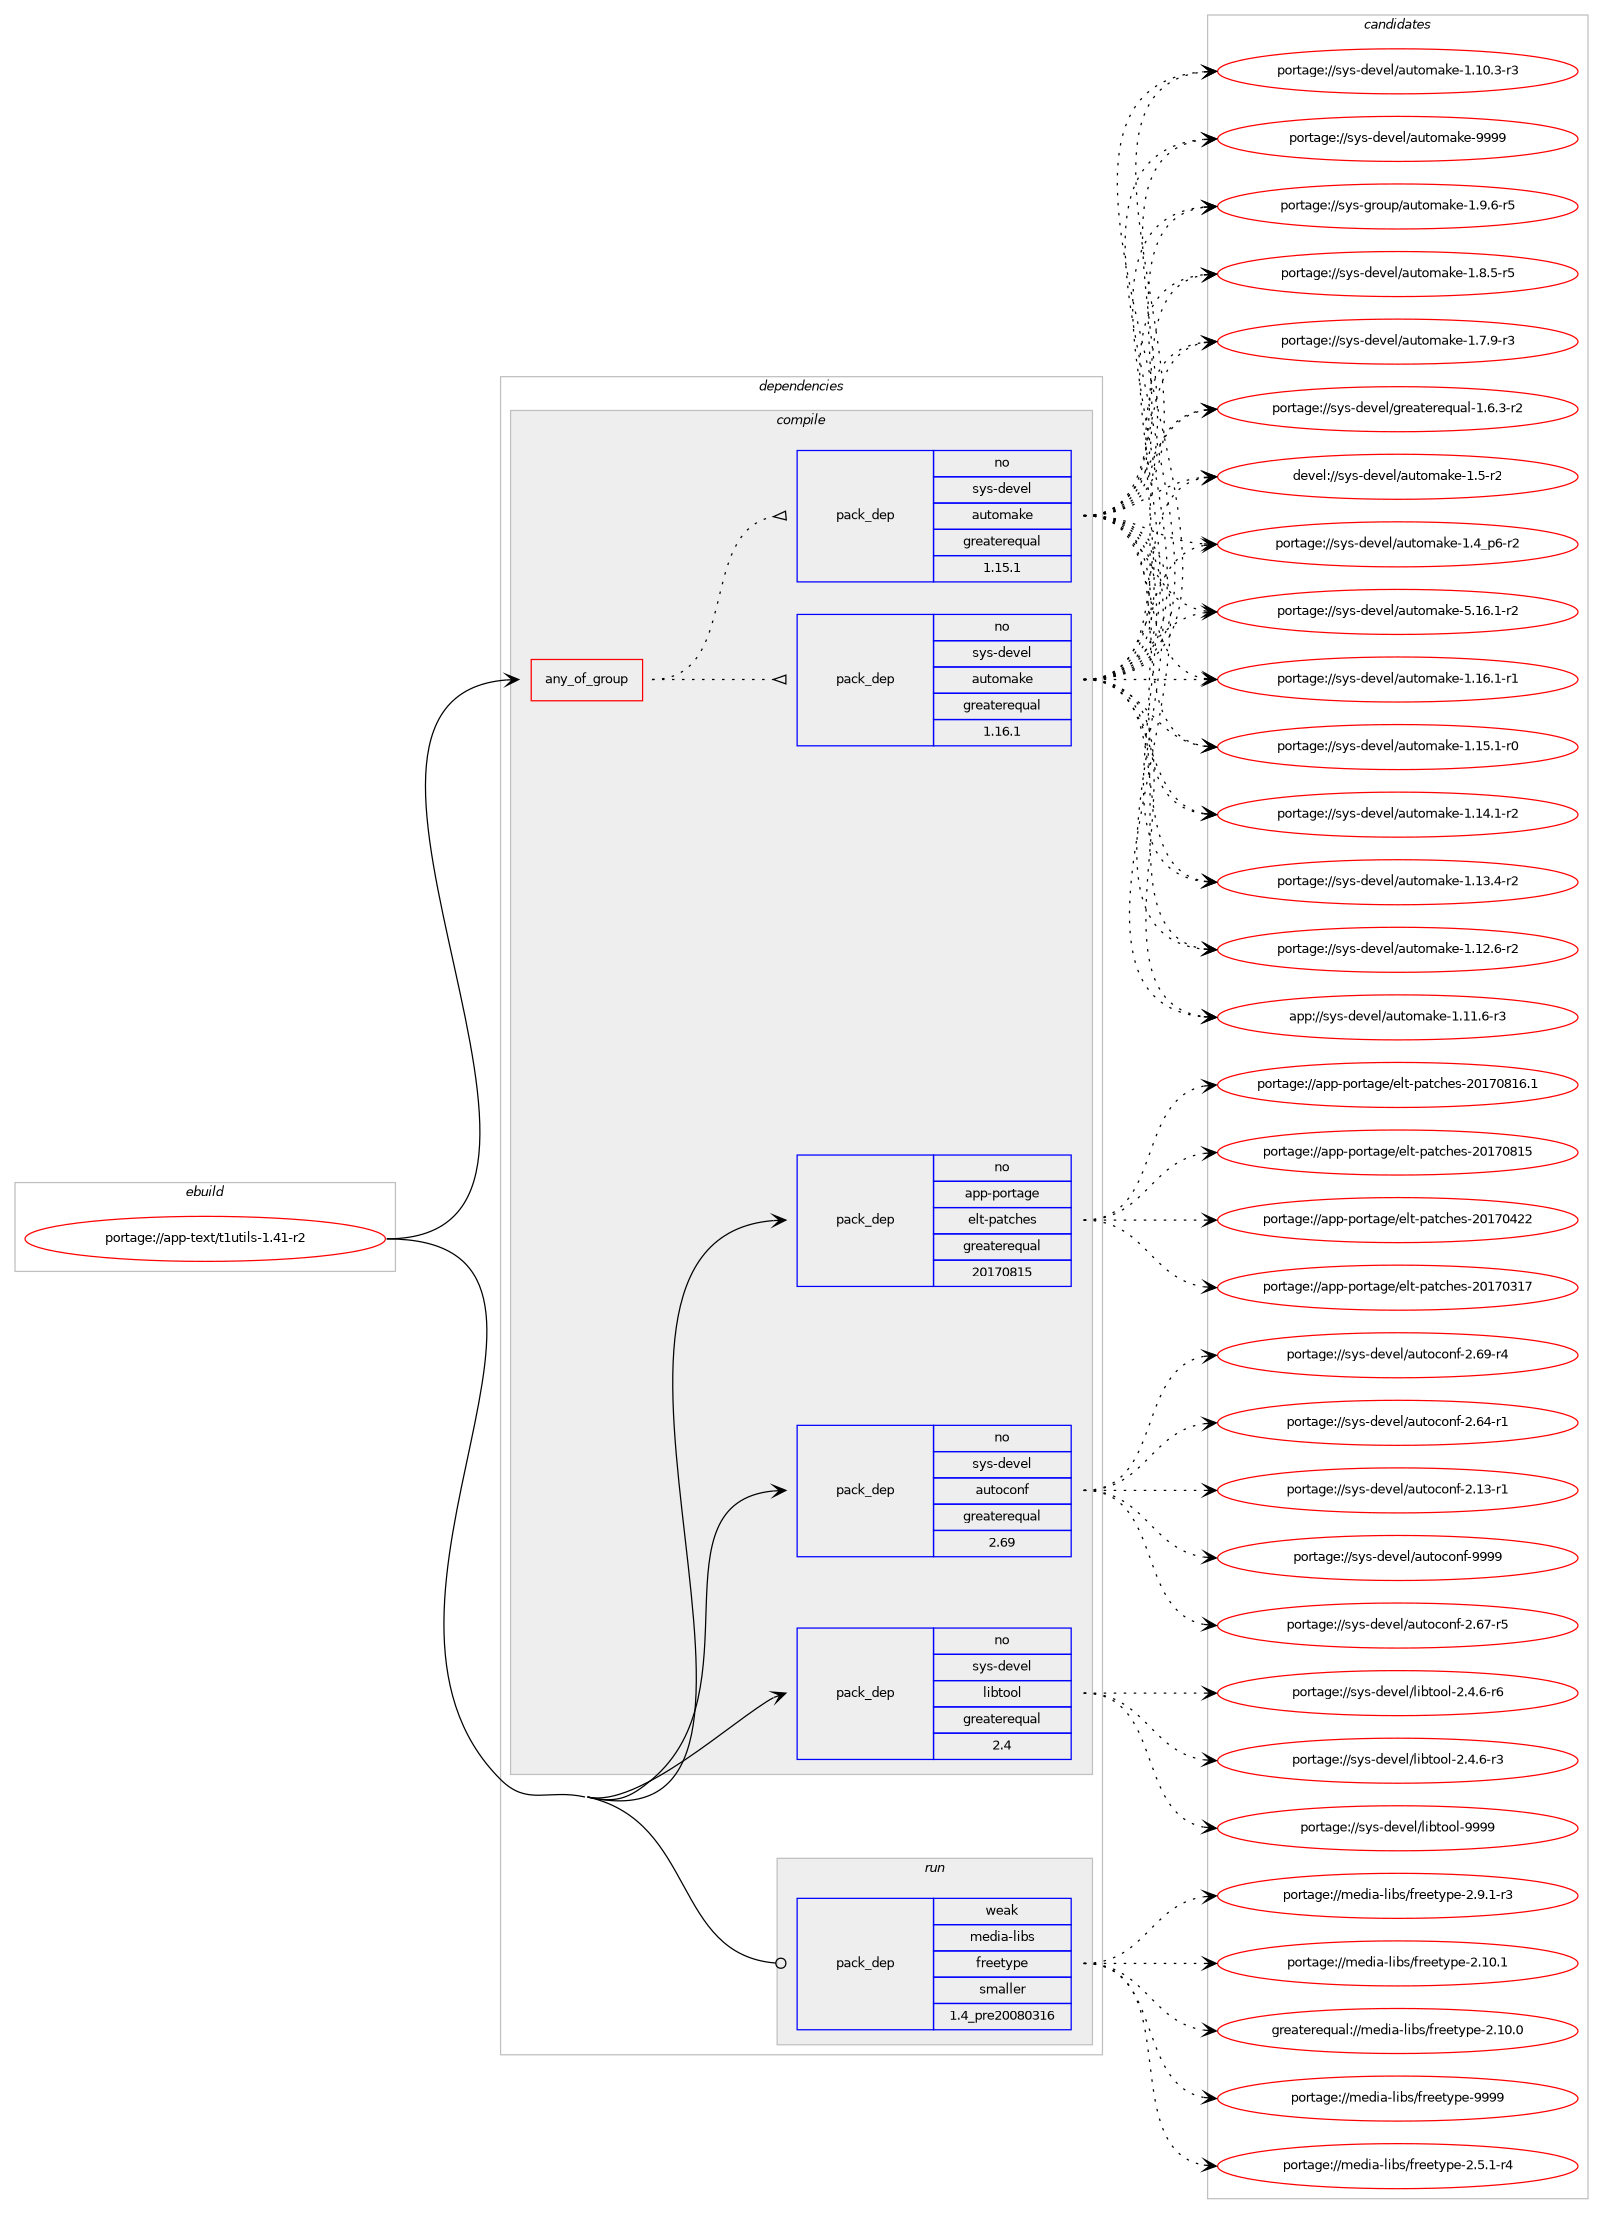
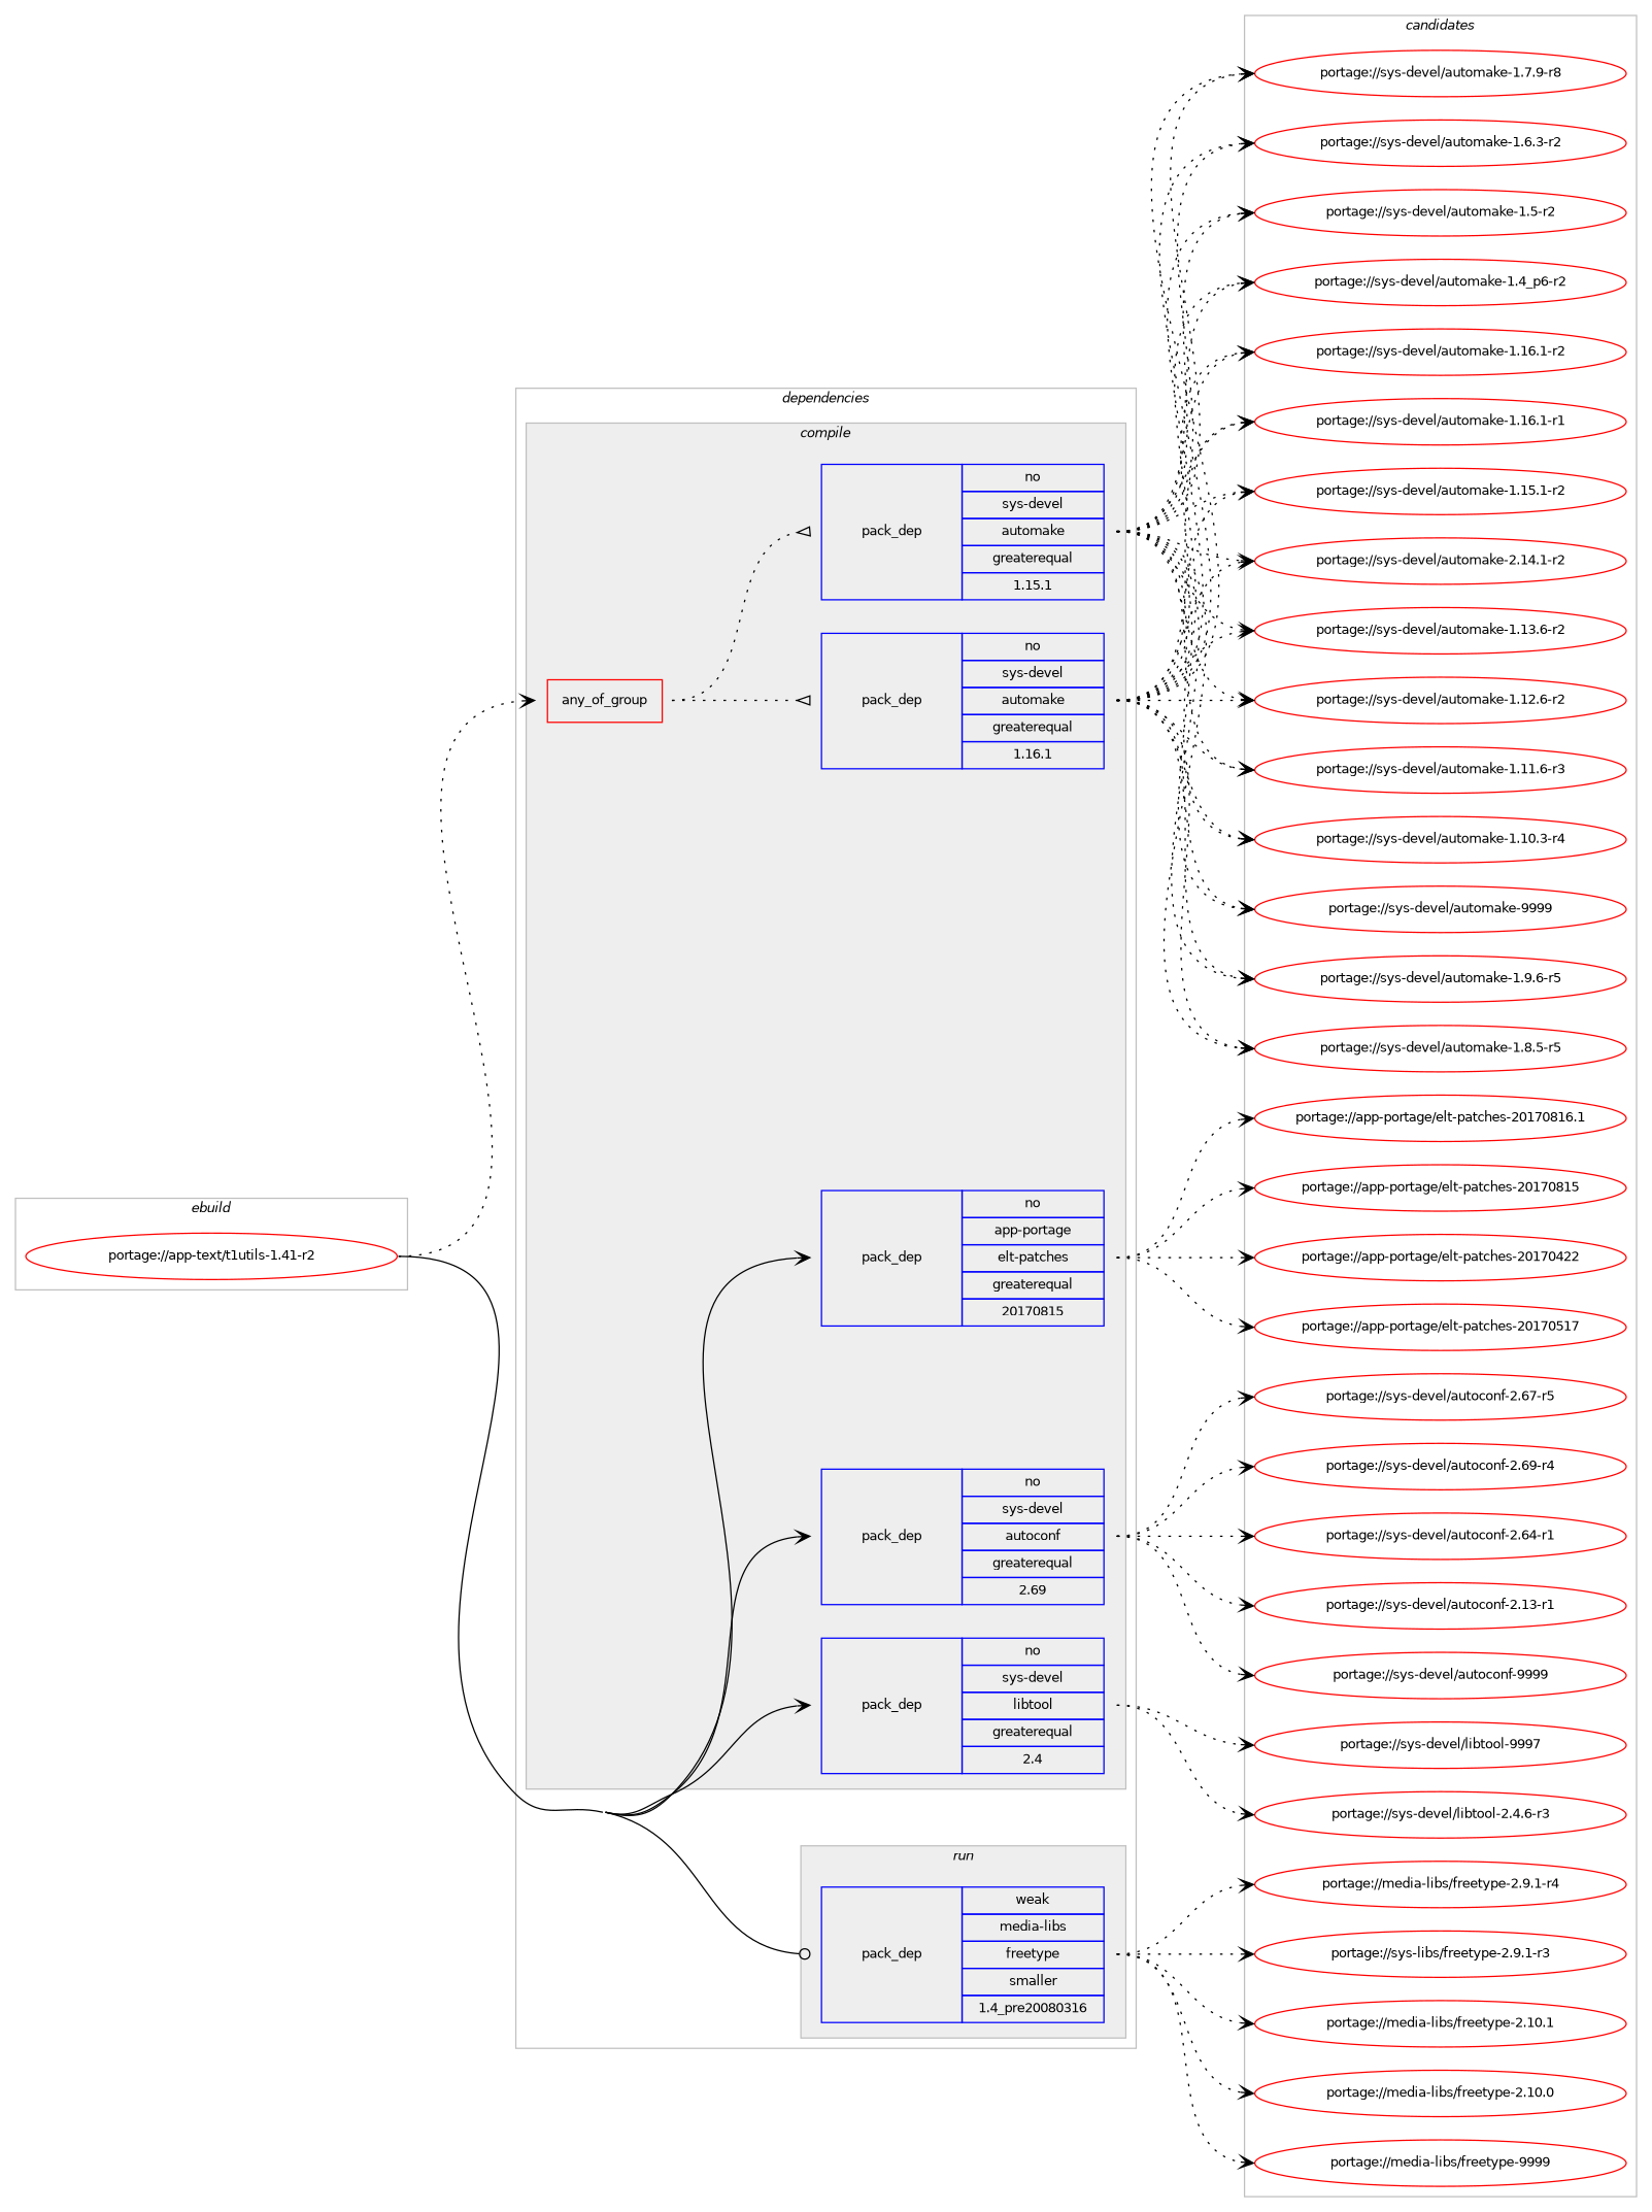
  digraph {
    compound=true
    concentrate=true
    fontname=Helvetica
    fontsize=10
    newrank=true
    rankdir=LR
    ranksep=1.5
    node [color=red fontname=Helvetica fontsize=10]
    edge [arrowhead=vee headport=w style=dotted tailport=e weight=100]
    n1 [label="portage://app-text/t1utils-1.41-r2" width=4]
    n2 [color=blue label=<<TABLE BORDER="0" CELLBORDER="1" CELLSPACING="0" CELLPADDING="4" WIDTH="220"><TR><TD ROWSPAN="6" CELLPADDING="30">pack_dep</TD></TR><TR><TD WIDTH="110">no</TD></TR><TR><TD>sys-devel</TD></TR><TR><TD>automake</TD></TR><TR><TD>greaterequal</TD></TR><TR><TD>1.16.1</TD></TR></TABLE>> shape=none]
    n3 [color=blue label=<<TABLE BORDER="0" CELLBORDER="1" CELLSPACING="0" CELLPADDING="4" WIDTH="220"><TR><TD ROWSPAN="6" CELLPADDING="30">pack_dep</TD></TR><TR><TD WIDTH="110">no</TD></TR><TR><TD>sys-devel</TD></TR><TR><TD>automake</TD></TR><TR><TD>greaterequal</TD></TR><TR><TD>1.15.1</TD></TR></TABLE>> shape=none]
    n4 [label=<<TABLE BORDER="0" CELLBORDER="1" CELLSPACING="0" CELLPADDING="4"><TR><TD CELLPADDING="10">any_of_group</TD></TR></TABLE>> shape=none]
    n5 [color=blue label=<<TABLE BORDER="0" CELLBORDER="1" CELLSPACING="0" CELLPADDING="4" WIDTH="220"><TR><TD ROWSPAN="6" CELLPADDING="30">pack_dep</TD></TR><TR><TD WIDTH="110">no</TD></TR><TR><TD>app-portage</TD></TR><TR><TD>elt-patches</TD></TR><TR><TD>greaterequal</TD></TR><TR><TD>20170815</TD></TR></TABLE>> shape=none]
    n6 [color=blue label=<<TABLE BORDER="0" CELLBORDER="1" CELLSPACING="0" CELLPADDING="4" WIDTH="220"><TR><TD ROWSPAN="6" CELLPADDING="30">pack_dep</TD></TR><TR><TD WIDTH="110">no</TD></TR><TR><TD>sys-devel</TD></TR><TR><TD>autoconf</TD></TR><TR><TD>greaterequal</TD></TR><TR><TD>2.69</TD></TR></TABLE>> shape=none]
    n7 [color=blue label=<<TABLE BORDER="0" CELLBORDER="1" CELLSPACING="0" CELLPADDING="4" WIDTH="220"><TR><TD ROWSPAN="6" CELLPADDING="30">pack_dep</TD></TR><TR><TD WIDTH="110">no</TD></TR><TR><TD>sys-devel</TD></TR><TR><TD>libtool</TD></TR><TR><TD>greaterequal</TD></TR><TR><TD>2.4</TD></TR></TABLE>> shape=none]
    n8 [color=blue label=<<TABLE BORDER="0" CELLBORDER="1" CELLSPACING="0" CELLPADDING="4" WIDTH="220"><TR><TD ROWSPAN="6" CELLPADDING="30">pack_dep</TD></TR><TR><TD WIDTH="110">weak</TD></TR><TR><TD>media-libs</TD></TR><TR><TD>freetype</TD></TR><TR><TD>smaller</TD></TR><TR><TD>1.4_pre20080316</TD></TR></TABLE>> shape=none]
    n9 [label="portage://sys-devel/automake-9999" width=4]
-   n10 [label="portage://sys-group/automake-1.9.6-r5" width=4]
+   n10 [label="portage://sys-devel/automake-1.9.6-r5" width=4]
    n11 [label="portage://sys-devel/automake-1.8.5-r5" width=4]
-   n12 [label="portage://sys-devel/automake-1.7.9-r3" width=4]
-   n13 [label="portage://sys-devel/greaterequal-1.6.3-r2" width=4]
-   n14 [label="devel://sys-devel/automake-1.5-r2" width=4]
+   n12 [label="portage://sys-devel/automake-1.7.9-r8" width=4]
+   n13 [label="portage://sys-devel/automake-1.6.3-r2" width=4]
+   n14 [label="portage://sys-devel/automake-1.5-r2" width=4]
    n15 [label="portage://sys-devel/automake-1.4_p6-r2" width=4]
-   n16 [label="portage://sys-devel/automake-5.16.1-r2" width=4]
+   n16 [label="portage://sys-devel/automake-1.16.1-r2" width=4]
    n17 [label="portage://sys-devel/automake-1.16.1-r1" width=4]
-   n18 [label="portage://sys-devel/automake-1.15.1-r0" width=4]
-   n19 [label="portage://sys-devel/automake-1.14.1-r2" width=4]
-   n20 [label="portage://sys-devel/automake-1.13.4-r2" width=4]
+   n18 [label="portage://sys-devel/automake-1.15.1-r2" width=4]
+   n19 [label="portage://sys-devel/automake-2.14.1-r2" width=4]
+   n20 [label="portage://sys-devel/automake-1.13.6-r2" width=4]
    n21 [label="portage://sys-devel/automake-1.12.6-r2" width=4]
-   n22 [label="app://sys-devel/automake-1.11.6-r3" width=4]
-   n23 [label="portage://sys-devel/automake-1.10.3-r3" width=4]
+   n22 [label="portage://sys-devel/automake-1.11.6-r3" width=4]
+   n23 [label="portage://sys-devel/automake-1.10.3-r4" width=4]
    n24 [label="portage://app-portage/elt-patches-20170816.1" width=4]
    n25 [label="portage://app-portage/elt-patches-20170815" width=4]
    n26 [label="portage://app-portage/elt-patches-20170422" width=4]
-   n27 [label="portage://app-portage/elt-patches-20170317" width=4]
+   n27 [label="portage://app-portage/elt-patches-20170517" width=4]
    n28 [label="portage://sys-devel/autoconf-9999" width=4]
    n29 [label="portage://sys-devel/autoconf-2.67-r5" width=4]
    n30 [label="portage://sys-devel/autoconf-2.69-r4" width=4]
    n31 [label="portage://sys-devel/autoconf-2.64-r1" width=4]
    n32 [label="portage://sys-devel/autoconf-2.13-r1" width=4]
-   n33 [label="portage://sys-devel/libtool-9999" width=4]
-   n34 [label="portage://sys-devel/libtool-2.4.6-r6" width=4]
+   n33 [label="portage://sys-devel/libtool-9997" width=4]
    n35 [label="portage://sys-devel/libtool-2.4.6-r3" width=4]
    n36 [label="portage://media-libs/freetype-9999" width=4]
-   n37 [label="portage://media-libs/freetype-2.5.1-r4" width=4]
-   n38 [label="portage://media-libs/freetype-2.9.1-r3" width=4]
+   n37 [label="portage://media-libs/freetype-2.9.1-r4" width=4]
+   n38 [label="portage://sys-libs/freetype-2.9.1-r3" width=4]
    n39 [label="portage://media-libs/freetype-2.10.1" width=4]
-   n40 [label="greaterequal://media-libs/freetype-2.10.0" width=4]
+   n40 [label="portage://media-libs/freetype-2.10.0" width=4]
    subgraph cluster_1 {
      color=gray
      label=<<i>ebuild</i>>
      n1
    }
    subgraph cluster_2 {
      color=gray
      label=<<i>dependencies</i>>
      subgraph cluster_3 {
        color=gray
        fillcolor="#eeeeee"
        label=<<i>compile</i>>
        style=filled
        subgraph sub_4 {
          color=gray
          fillcolor="#eeeeee"
          label=<<i>compile</i>>
          style=filled
          n4
          subgraph sub_5 {
            color=gray
            fillcolor="#eeeeee"
            label=<<i>compile</i>>
            style=filled
            n2
          }
          subgraph sub_6 {
            color=gray
            fillcolor="#eeeeee"
            label=<<i>compile</i>>
            style=filled
            n3
          }
        }
        subgraph sub_7 {
          color=gray
          fillcolor="#eeeeee"
          label=<<i>compile</i>>
          style=filled
          n5
        }
        subgraph sub_8 {
          color=gray
          fillcolor="#eeeeee"
          label=<<i>compile</i>>
          style=filled
          n6
        }
        subgraph sub_9 {
          color=gray
          fillcolor="#eeeeee"
          label=<<i>compile</i>>
          style=filled
          n7
        }
      }
      subgraph cluster_10 {
        color=gray
        fillcolor="#eeeeee"
        label=<<i>compile and run</i>>
        style=filled
      }
      subgraph cluster_11 {
        color=gray
        fillcolor="#eeeeee"
        label=<<i>run</i>>
        style=filled
        subgraph sub_12 {
          color=gray
          fillcolor="#eeeeee"
          label=<<i>run</i>>
          style=filled
          n8
        }
      }
    }
    subgraph cluster_13 {
      color=gray
      label=<<i>candidates</i>>
      rank=same
      subgraph sub_14 {
        color=black
        label=<<i>candidates</i>>
        nodesep=1
        rank=same
        n9
        n10
        n11
        n12
        n13
        n14
        n15
        n16
        n17
        n18
        n19
        n20
        n21
        n22
        n23
      }
      subgraph sub_15 {
        color=black
        label=<<i>candidates</i>>
        nodesep=1
        rank=same
        n9
        n10
        n11
        n12
        n13
        n14
        n15
        n16
        n17
        n18
        n19
        n20
        n21
        n22
        n23
      }
      subgraph sub_16 {
        color=black
        label=<<i>candidates</i>>
        nodesep=1
        rank=same
        n24
        n25
        n26
        n27
      }
      subgraph sub_17 {
        color=black
        label=<<i>candidates</i>>
        nodesep=1
        rank=same
        n28
        n29
        n30
        n31
        n32
      }
      subgraph sub_18 {
        color=black
        label=<<i>candidates</i>>
        nodesep=1
        rank=same
        n33
-       n34
        n35
      }
      subgraph sub_19 {
        color=black
        label=<<i>candidates</i>>
        nodesep=1
        rank=same
        n36
        n37
        n38
        n39
        n40
      }
    }
-   n1 -> n4 [style=solid weight=20]
+   n1 -> n4 [weight=20]
    n1 -> n5 [style=solid weight=20]
    n1 -> n6 [style=solid weight=20]
    n1 -> n7 [style=solid weight=20]
    n1 -> n8 [arrowhead=odot style=solid weight=20]
    n2 -> n9
    n2 -> n10
    n2 -> n11
    n2 -> n12
    n2 -> n13
    n2 -> n14
    n2 -> n15
    n2 -> n16
    n2 -> n17
    n2 -> n18
    n2 -> n19
    n2 -> n20
    n2 -> n21
    n2 -> n22
    n2 -> n23
    n3 -> n9
    n3 -> n10
    n3 -> n11
    n3 -> n12
    n3 -> n13
    n3 -> n14
    n3 -> n15
    n3 -> n16
    n3 -> n17
    n3 -> n18
    n3 -> n19
    n3 -> n20
    n3 -> n21
    n3 -> n22
    n3 -> n23
    n4 -> n2 [arrowhead=oinv weight=20]
    n4 -> n3 [arrowhead=oinv weight=20]
    n5 -> n24
    n5 -> n25
    n5 -> n26
    n5 -> n27
    n6 -> n28
    n6 -> n29
    n6 -> n30
    n6 -> n31
    n6 -> n32
    n7 -> n33
-   n7 -> n34
    n7 -> n35
    n8 -> n36
    n8 -> n37
    n8 -> n38
    n8 -> n39
    n8 -> n40
  }
